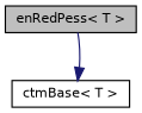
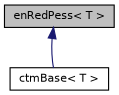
  digraph {
    node [color=black fontname=Helvetica fontsize=10 shape=record style=filled]
    n1 [fillcolor=grey75 fontcolor=black height=0.2 label="enRedPess\< T \>" width=0.4]
    n2 [fillcolor=white height=0.2 label="ctmBase\< T \>" width=0.4]
-   n2 -> n1 [color=midnightblue dir=back fontname=Helvetica fontsize=10 labelfontname=Helvetica labelfontsize=10 style=solid]
+   n1 -> n2 [color=midnightblue dir=back fontname=Helvetica fontsize=10 labelfontname=Helvetica labelfontsize=10 style=solid]
  }
